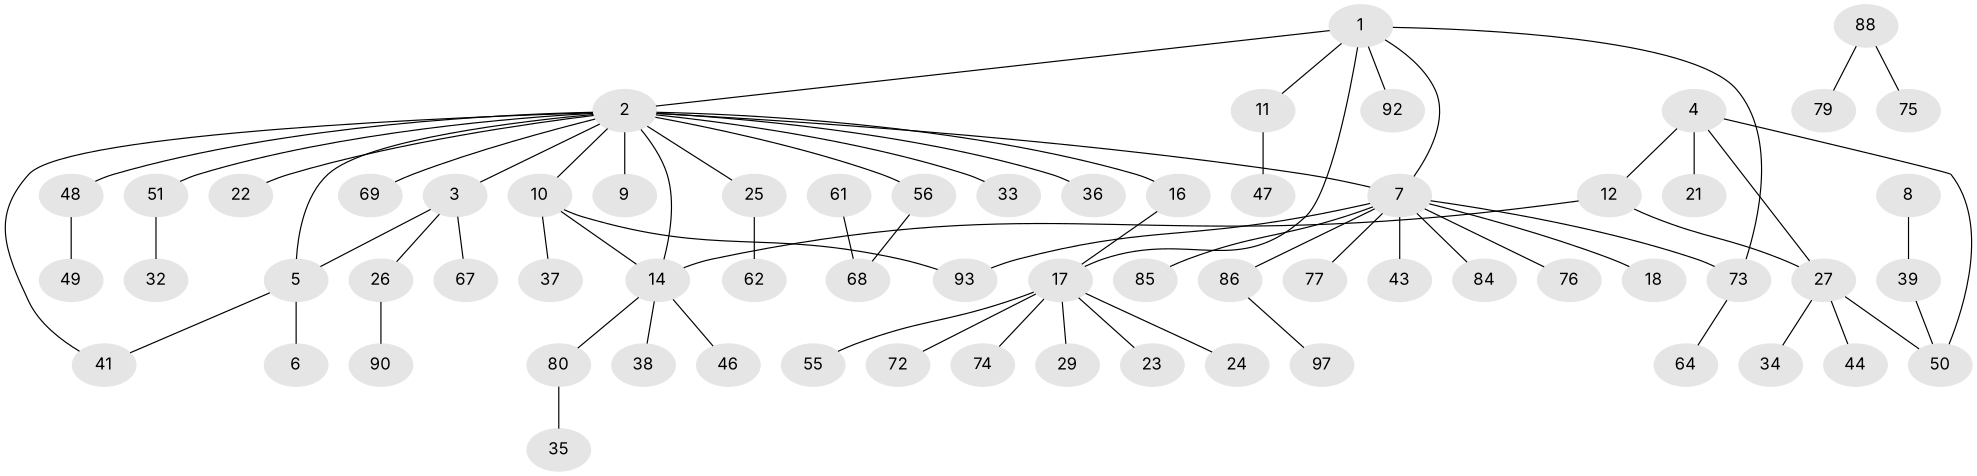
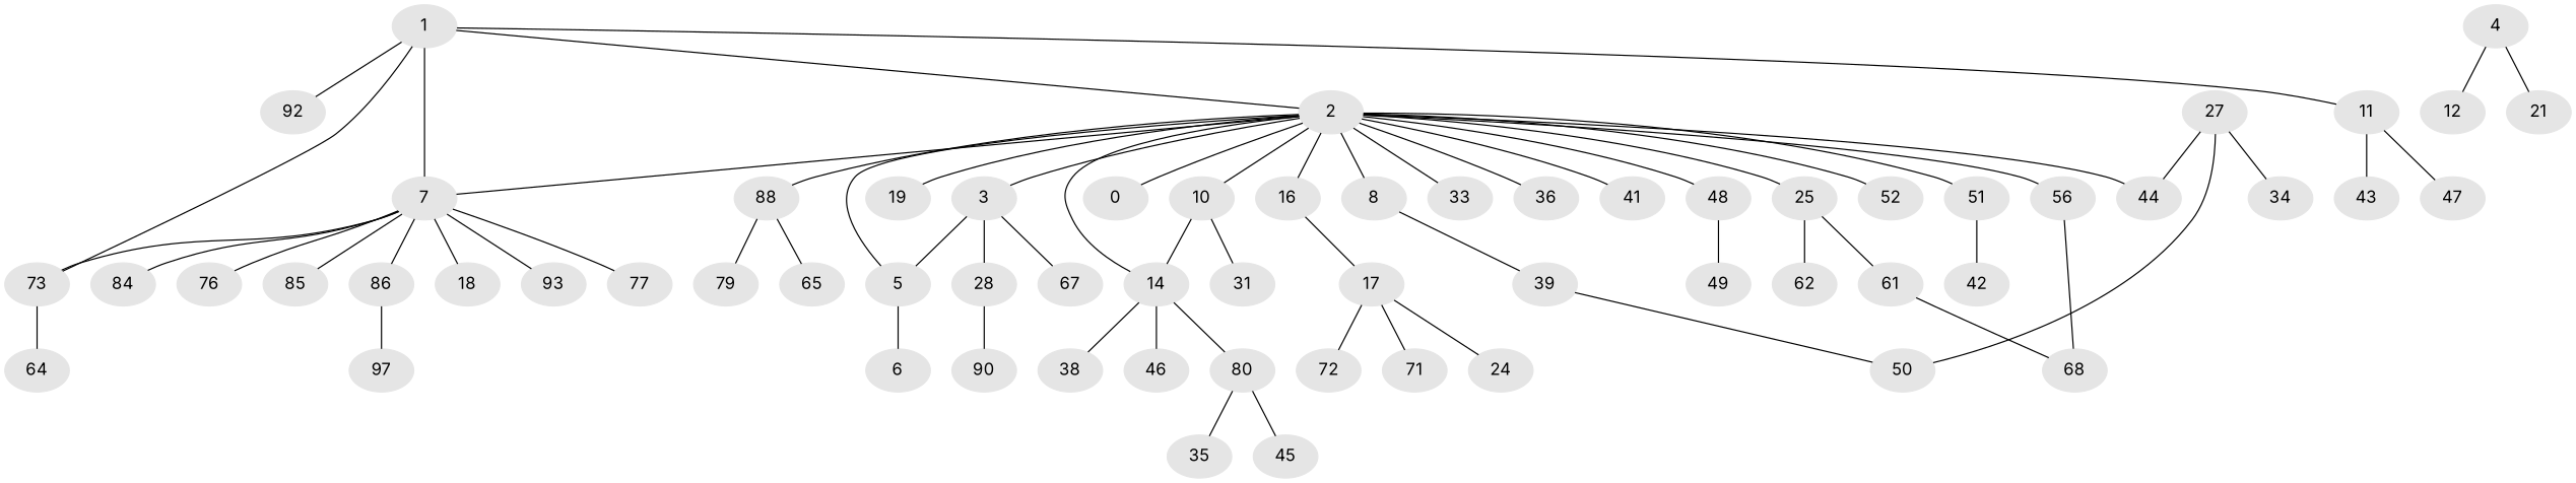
  graph {
    fontname=Inter
    node [color=gray90 fontname=Inter style=filled]
    edge [fontname=Inter]
    1
    2
    7
    11
    17
    n6 [label=92]
    n7 [label=73]
    3
    5
    8
-   9
+   9 [label=0]
    10
    14
    16
    25
    33
    36
    41
    44
    48
    51
-   52 [label=22]
+   52
    56
    n24 [label=88]
-   69
+   69 [label=19]
    n26 [label=93]
    n27 [label=85]
    18
    n29 [label=86]
    n30 [label=77]
    43
    n32 [label=84]
    n33 [label=76]
    47
-   29
-   23
    24
-   55
    n39 [label=72]
-   71 [label=74]
+   71
    64
-   28 [label=26]
+   28
    67
    4
    12
    21
    27
    50
    6
    39
-   31 [label=37]
+   31
    n52 [label=80]
    38
    46
    61
    62
    49
-   42 [label=32]
+   42
    68
    n60 [label=79]
-   65 [label=75]
+   65
    n62 [label=90]
    34
    n64 [label=97]
    35
+   45
    1 -- 2
    1 -- 7
    1 -- 11
-   1 -- 17
    1 -- n6
    1 -- n7
    2 -- 7
    2 -- 3
    2 -- 5
+   2 -- 8
    2 -- 9
    2 -- 10
    2 -- 14
    2 -- 16
    2 -- 25
    2 -- 33
    2 -- 36
    2 -- 41
+   2 -- 44
    2 -- 48
    2 -- 51
    2 -- 52
    2 -- 56
+   2 -- n24
    2 -- 69
    7 -- n7
    7 -- n26
    7 -- n27
    7 -- 18
    7 -- n29
    7 -- n30
-   7 -- 43
+   11 -- 43
    7 -- n32
    7 -- n33
    11 -- 47
-   17 -- 29
-   17 -- 23
    17 -- 24
-   17 -- 55
    17 -- n39
    17 -- 71
    n7 -- 64
    3 -- 5
    3 -- 28
    3 -- 67
-   5 -- 41
    5 -- 6
    8 -- 39
    10 -- 14
-   10 -- n26
    10 -- 31
    14 -- n52
    14 -- 38
    14 -- 46
    16 -- 17
+   25 -- 61
    25 -- 62
    48 -- 49
    51 -- 42
    56 -- 68
    n24 -- n60
    n24 -- 65
    n29 -- n64
    28 -- n62
    4 -- 12
    4 -- 21
-   4 -- 27
-   4 -- 50
-   12 -- 14
-   12 -- 27
    27 -- 44
    27 -- 50
    27 -- 34
    39 -- 50
    n52 -- 35
+   n52 -- 45
    61 -- 68
  }
